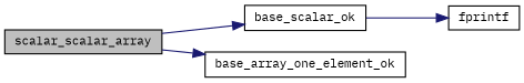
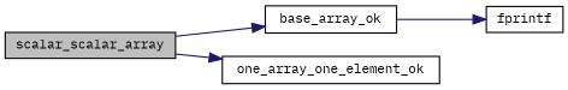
  digraph {
    fontname="IBM Plex Mono"
    rankdir=LR
    node [color=black fillcolor=white fontname="IBM Plex Mono" fontsize=10 shape=record style=filled]
    edge [color=midnightblue fontname="IBM Plex Mono" fontsize=10 labelfontname=Helvetica labelfontsize=10 style=solid]
    n1 [fillcolor=grey75 fontcolor=black height=0.2 label=scalar_scalar_array width=0.4]
-   n2 [height=0.2 label=base_scalar_ok width=0.4]
-   n3 [height=0.2 label=base_array_one_element_ok width=0.4]
+   n2 [height=0.2 label=base_array_ok width=0.4]
+   n3 [height=0.2 label=one_array_one_element_ok width=0.4]
    n4 [height=0.2 label=fprintf width=0.4]
    n1 -> n2
    n1 -> n3
    n2 -> n4
  }
